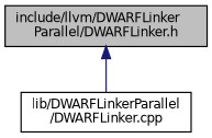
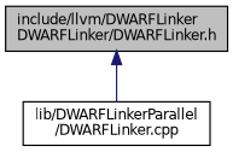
  digraph {
    node [color=black fontname=Helvetica fontsize=10 shape=record]
-   n1 [fillcolor=grey75 fontcolor=black height=0.2 label="include/llvm/DWARFLinker\lParallel/DWARFLinker.h" style=filled width=0.4]
+   n1 [fillcolor=grey75 fontcolor=black height=0.2 label="include/llvm/DWARFLinker\lDWARFLinker/DWARFLinker.h" style=filled width=0.4]
    n2 [height=0.2 label="lib/DWARFLinkerParallel\l/DWARFLinker.cpp" width=0.4]
    n1 -> n2 [color=midnightblue dir=back fontname=Helvetica fontsize=10 labelfontname=Helvetica labelfontsize=10 style=solid]
  }
